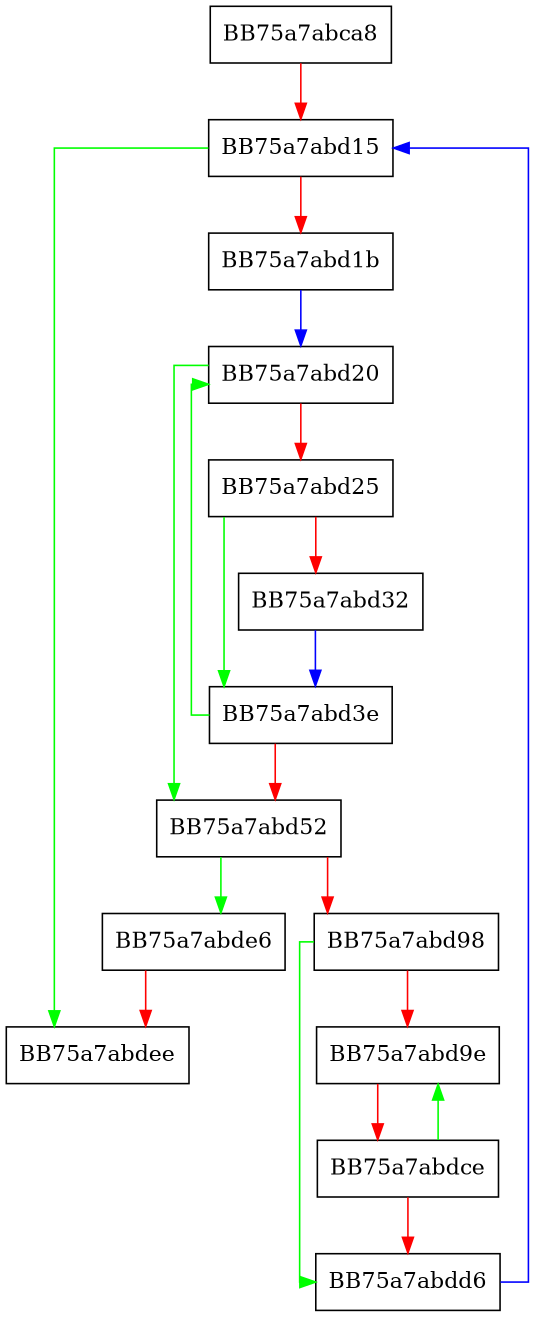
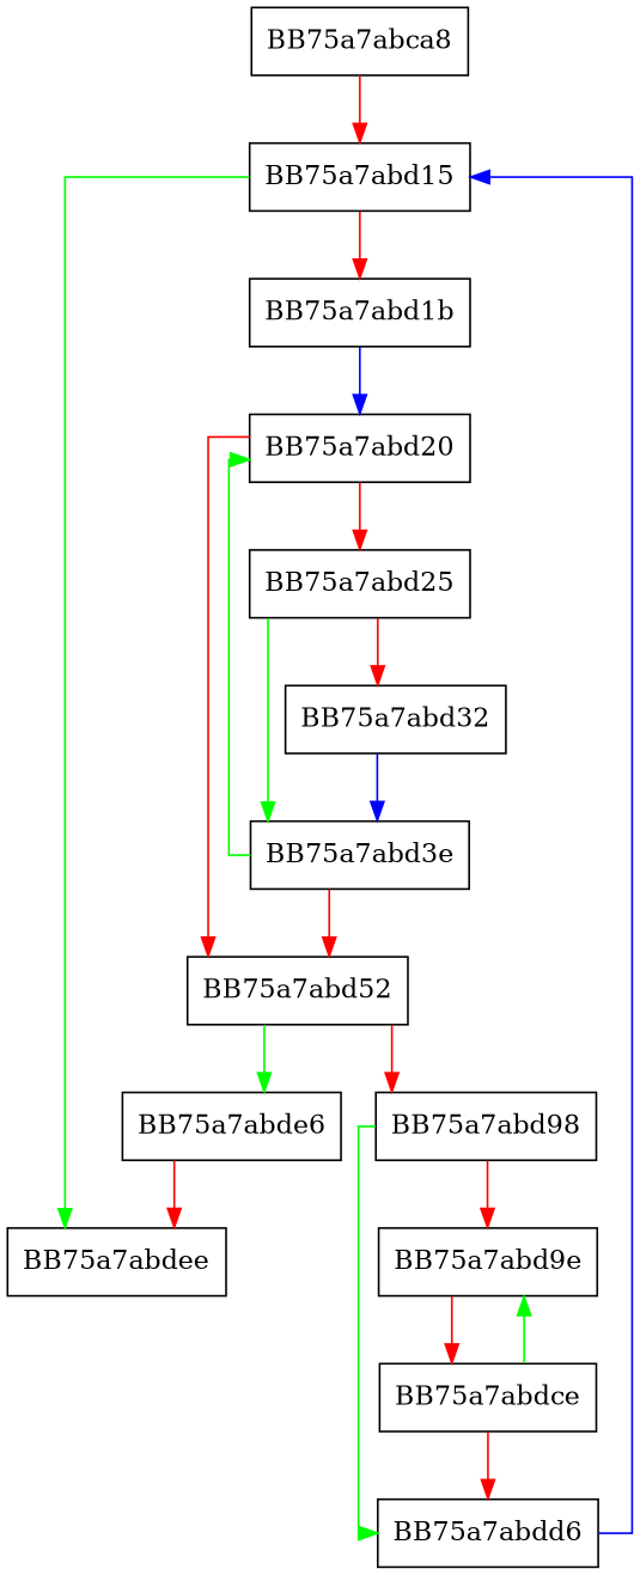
  digraph {
    splines=ortho
    node [shape=box]
    edge [color=red]
    BB75a7abca8
    BB75a7abd15
    BB75a7abdee
    BB75a7abd1b
    BB75a7abd20
    BB75a7abd52
    BB75a7abd25
    BB75a7abde6
    BB75a7abd98
    BB75a7abd3e
    BB75a7abd32
    BB75a7abdd6
    BB75a7abd9e
    BB75a7abdce
    BB75a7abca8 -> BB75a7abd15
    BB75a7abd15 -> BB75a7abdee [color=green]
    BB75a7abd15 -> BB75a7abd1b
    BB75a7abd1b -> BB75a7abd20 [color=blue]
-   BB75a7abd20 -> BB75a7abd52 [color=green]
+   BB75a7abd20 -> BB75a7abd52
    BB75a7abd20 -> BB75a7abd25
    BB75a7abd52 -> BB75a7abde6 [color=green]
    BB75a7abd52 -> BB75a7abd98
    BB75a7abd25 -> BB75a7abd3e [color=green]
    BB75a7abd25 -> BB75a7abd32
    BB75a7abde6 -> BB75a7abdee
    BB75a7abd98 -> BB75a7abdd6 [color=green]
    BB75a7abd98 -> BB75a7abd9e
    BB75a7abd3e -> BB75a7abd20 [color=green]
    BB75a7abd3e -> BB75a7abd52
    BB75a7abd32 -> BB75a7abd3e [color=blue]
    BB75a7abdd6 -> BB75a7abd15 [color=blue]
    BB75a7abd9e -> BB75a7abdce
    BB75a7abdce -> BB75a7abdd6
    BB75a7abdce -> BB75a7abd9e [color=green]
  }
